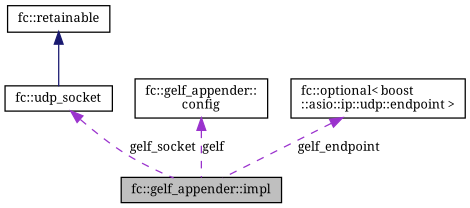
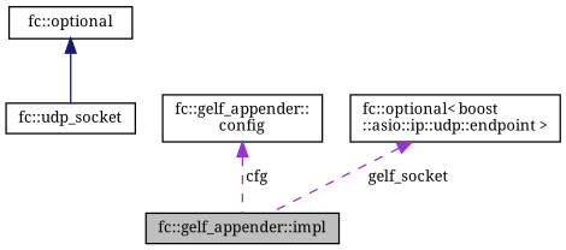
  digraph {
    fontname="Noto Serif"
    rankdir=TB
    node [color=black fillcolor=white fontname="Noto Serif" fontsize=10 shape=record style=filled]
    edge [color=darkorchid3 dir=back fontname="Noto Serif" fontsize=10 labelfontname=Helvetica labelfontsize=10 style=dashed]
    n1 [fillcolor=grey75 fontcolor=black height=0.2 label="fc::gelf_appender::impl" width=0.4]
-   n2 [height=0.2 label="fc::retainable" width=0.4]
+   n2 [height=0.2 label="fc::optional" width=0.4]
    n3 [height=0.2 label="fc::udp_socket" width=0.4]
    n4 [height=0.2 label="fc::gelf_appender::\lconfig" width=0.4]
    n5 [height=0.2 label="fc::optional\< boost\l::asio::ip::udp::endpoint \>" width=0.4]
    n2 -> n3 [color=midnightblue style=solid]
-   n3 -> n1 [label=" gelf_socket"]
-   n4 -> n1 [label=" gelf"]
-   n5 -> n1 [label=" gelf_endpoint"]
+   n4 -> n1 [label=" cfg"]
+   n5 -> n1 [label=" gelf_socket"]
  }
